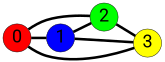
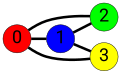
  graph {
    splines=true
    rankdir=LR
    fontname=Roboto
    node [color=black fixedsize=true fontname=Roboto fontsize=42 penwidth=1 shape=circle style=filled]
    edge [color=black penwidth=6 style=bold fontname=Roboto]
    0 [fillcolor=red height=0.91667 width=0.91667]
    1 [fillcolor=blue height=0.91667 width=0.91667]
    2 [fillcolor=green height=0.91667 width=0.91667]
    3 [fillcolor=yellow height=0.91667 width=0.91667]
    0 -- 1
    0 -- 2
    0 -- 3
    1 -- 2
    1 -- 3
-   2 -- 3
  }
